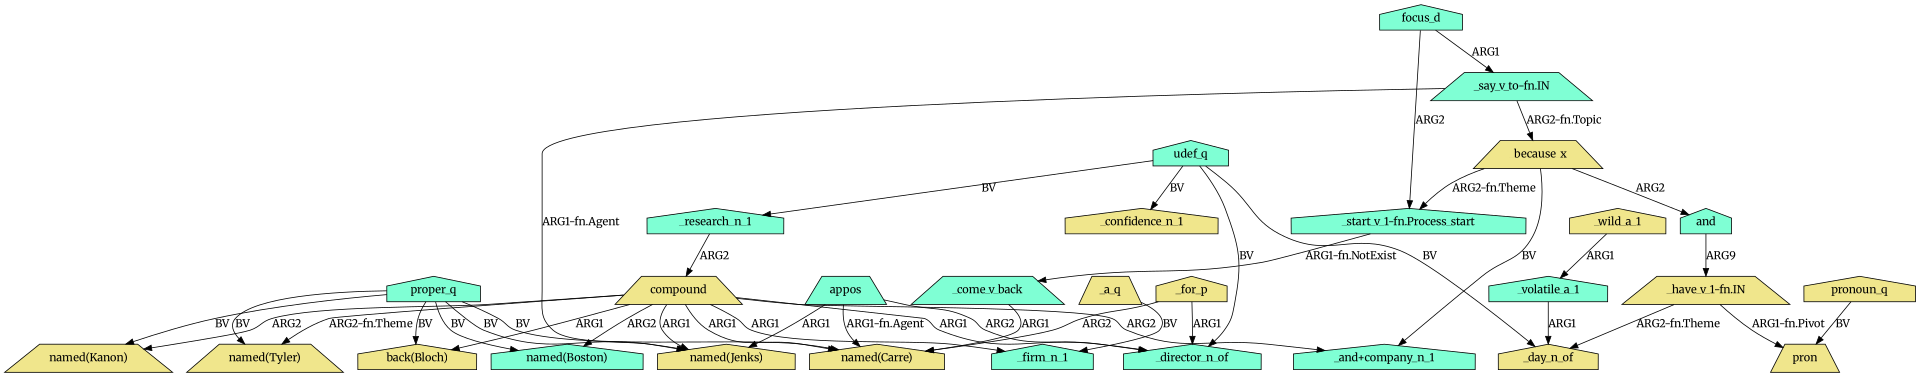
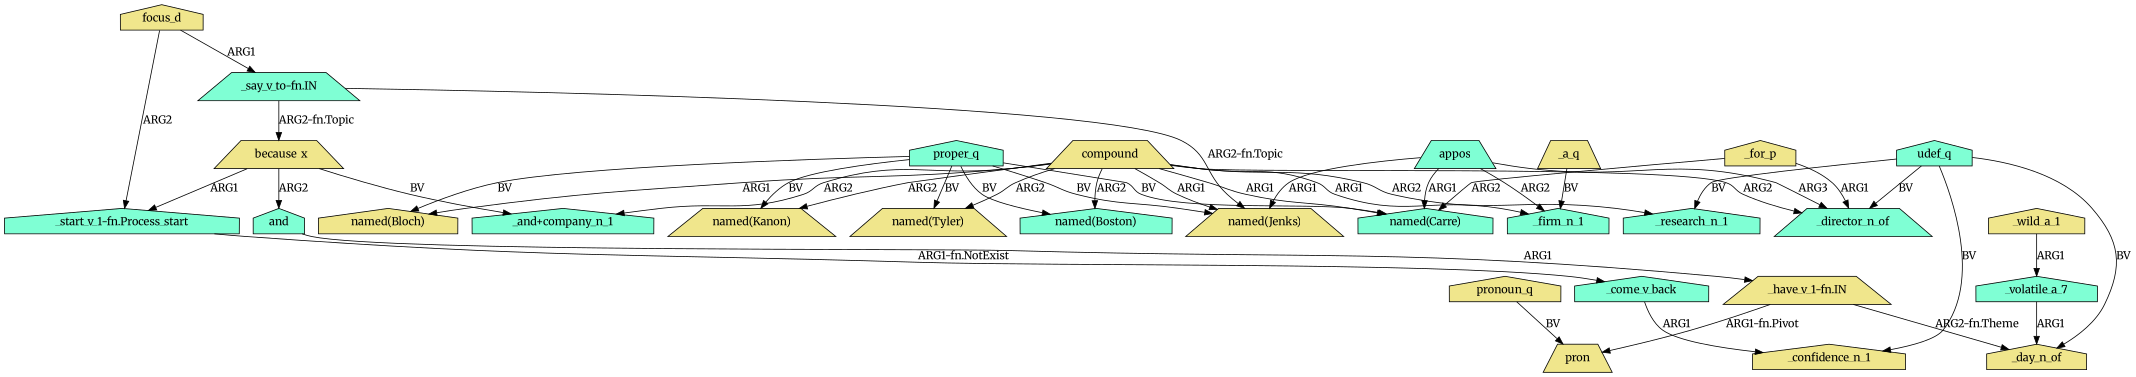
  digraph {
    fontname=Merriweather
    node [fillcolor=aquamarine fontname=Merriweather shape=house style=filled]
    edge [fontname=Merriweather]
-   "named(Jenks)" [fillcolor=khaki]
+   "named(Jenks)" [fillcolor=khaki shape=trapezium]
    proper_q
    "named(Boston)"
-   "named(Carre)" [fillcolor=khaki]
+   "named(Carre)"
    "named(Kanon)" [fillcolor=khaki shape=trapezium]
-   "named(Bloch)" [fillcolor=khaki label="back(Bloch)"]
+   "named(Bloch)" [fillcolor=khaki]
    "named(Tyler)" [fillcolor=khaki shape=trapezium]
    appos [shape=trapezium]
    _firm_n_1
-   _director_n_of
+   _director_n_of [shape=trapezium]
    n11 [label=and]
    "_have_v_1-fn.IN" [fillcolor=khaki shape=trapezium]
    _day_n_of [fillcolor=khaki]
    pron [fillcolor=khaki shape=trapezium]
    _for_p [fillcolor=khaki]
    udef_q
    _research_n_1
    _confidence_n_1 [fillcolor=khaki]
    compound [fillcolor=khaki shape=trapezium]
    "_and+company_n_1"
    _a_q [fillcolor=khaki shape=trapezium]
    _wild_a_1 [fillcolor=khaki]
-   _volatile_a_1
+   _volatile_a_1 [label=_volatile_a_7]
    "_say_v_to-fn.IN" [shape=trapezium]
    _because_x [fillcolor=khaki shape=trapezium]
    "_start_v_1-fn.Process_start"
-   _come_v_back [shape=trapezium]
+   _come_v_back
    pronoun_q [fillcolor=khaki]
-   focus_d
+   focus_d [fillcolor=khaki]
    proper_q -> "named(Jenks)" [label=BV]
    proper_q -> "named(Boston)" [label=BV]
    proper_q -> "named(Carre)" [label=BV]
    proper_q -> "named(Kanon)" [label=BV]
    proper_q -> "named(Bloch)" [label=BV]
    proper_q -> "named(Tyler)" [label=BV]
    appos -> "named(Jenks)" [label=ARG1]
-   appos -> "named(Carre)" [label="ARG1-fn.Agent"]
-   appos -> _director_n_of [label=ARG2]
-   n11 -> "_have_v_1-fn.IN" [label=ARG9]
+   appos -> "named(Carre)" [label=ARG1]
+   appos -> _firm_n_1 [label=ARG2]
+   appos -> _director_n_of [label=ARG3]
+   n11 -> "_have_v_1-fn.IN" [label=ARG1]
    "_have_v_1-fn.IN" -> _day_n_of [label="ARG2-fn.Theme"]
    "_have_v_1-fn.IN" -> pron [label="ARG1-fn.Pivot"]
    _for_p -> "named(Carre)" [label=ARG2]
    _for_p -> _director_n_of [label=ARG1]
    udef_q -> _director_n_of [label=BV]
    udef_q -> _day_n_of [label=BV]
    udef_q -> _research_n_1 [label=BV]
    udef_q -> _confidence_n_1 [label=BV]
    compound -> "named(Jenks)" [label=ARG1]
    compound -> "named(Boston)" [label=ARG2]
    compound -> "named(Carre)" [label=ARG1]
    compound -> "named(Kanon)" [label=ARG2]
    compound -> "named(Bloch)" [label=ARG1]
-   compound -> "named(Tyler)" [label="ARG2-fn.Theme"]
+   compound -> "named(Tyler)" [label=ARG2]
    compound -> _firm_n_1 [label=ARG1]
-   compound -> _director_n_of [label=ARG1]
-   _research_n_1 -> compound [label=ARG2]
+   compound -> _director_n_of [label=ARG2]
+   compound -> _research_n_1 [label=ARG2]
    compound -> "_and+company_n_1" [label=ARG2]
    _a_q -> _firm_n_1 [label=BV]
    _wild_a_1 -> _volatile_a_1 [label=ARG1]
    _volatile_a_1 -> _day_n_of [label=ARG1]
-   "_say_v_to-fn.IN" -> "named(Jenks)" [label="ARG1-fn.Agent"]
+   "_say_v_to-fn.IN" -> "named(Jenks)" [label="ARG2-fn.Topic"]
    "_say_v_to-fn.IN" -> _because_x [label="ARG2-fn.Topic"]
    _because_x -> n11 [label=ARG2]
    _because_x -> "_and+company_n_1" [label=BV]
-   _because_x -> "_start_v_1-fn.Process_start" [label="ARG2-fn.Theme"]
+   _because_x -> "_start_v_1-fn.Process_start" [label=ARG1]
    "_start_v_1-fn.Process_start" -> _come_v_back [label="ARG1-fn.NotExist"]
-   _come_v_back -> "named(Carre)" [label=ARG1]
+   _come_v_back -> _confidence_n_1 [label=ARG1]
    pronoun_q -> pron [label=BV]
    focus_d -> "_say_v_to-fn.IN" [label=ARG1]
    focus_d -> "_start_v_1-fn.Process_start" [label=ARG2]
  }
